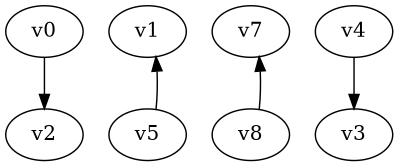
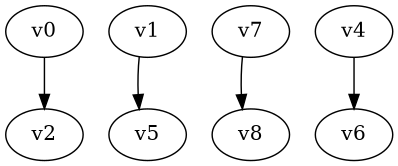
  digraph {
    node [player=0 weight=0]
    v2
    v0 [weight=2]
    v1 [player=1 weight=3]
    v5 [player=1 weight=7]
    v7 [player=1 weight=15]
    v8 [weight=1]
    v4
-   v6 [weight=3 label=v3]
+   v6 [weight=3]
    v0 -> v2
-   v5 -> v1
-   v8 -> v7
+   v1 -> v5
+   v7 -> v8
    v4 -> v6
  }
